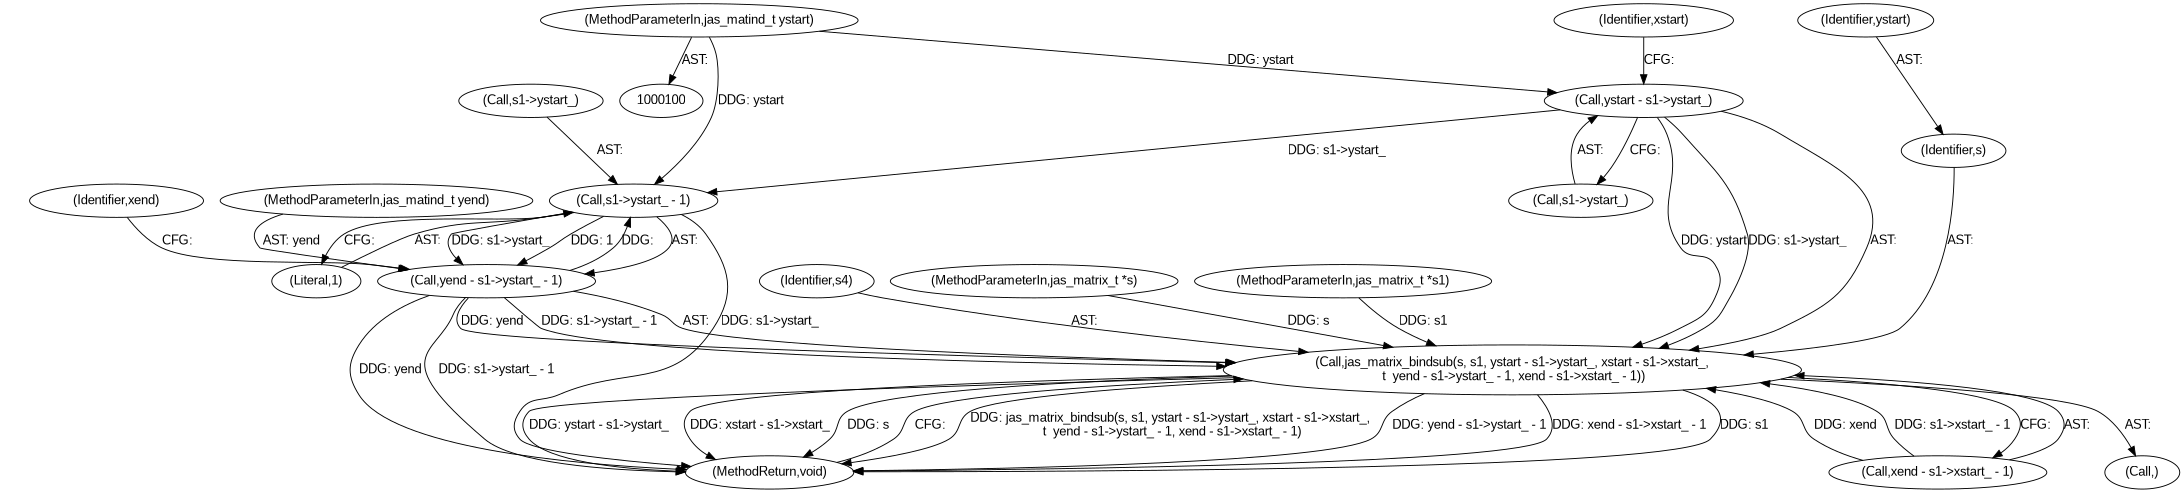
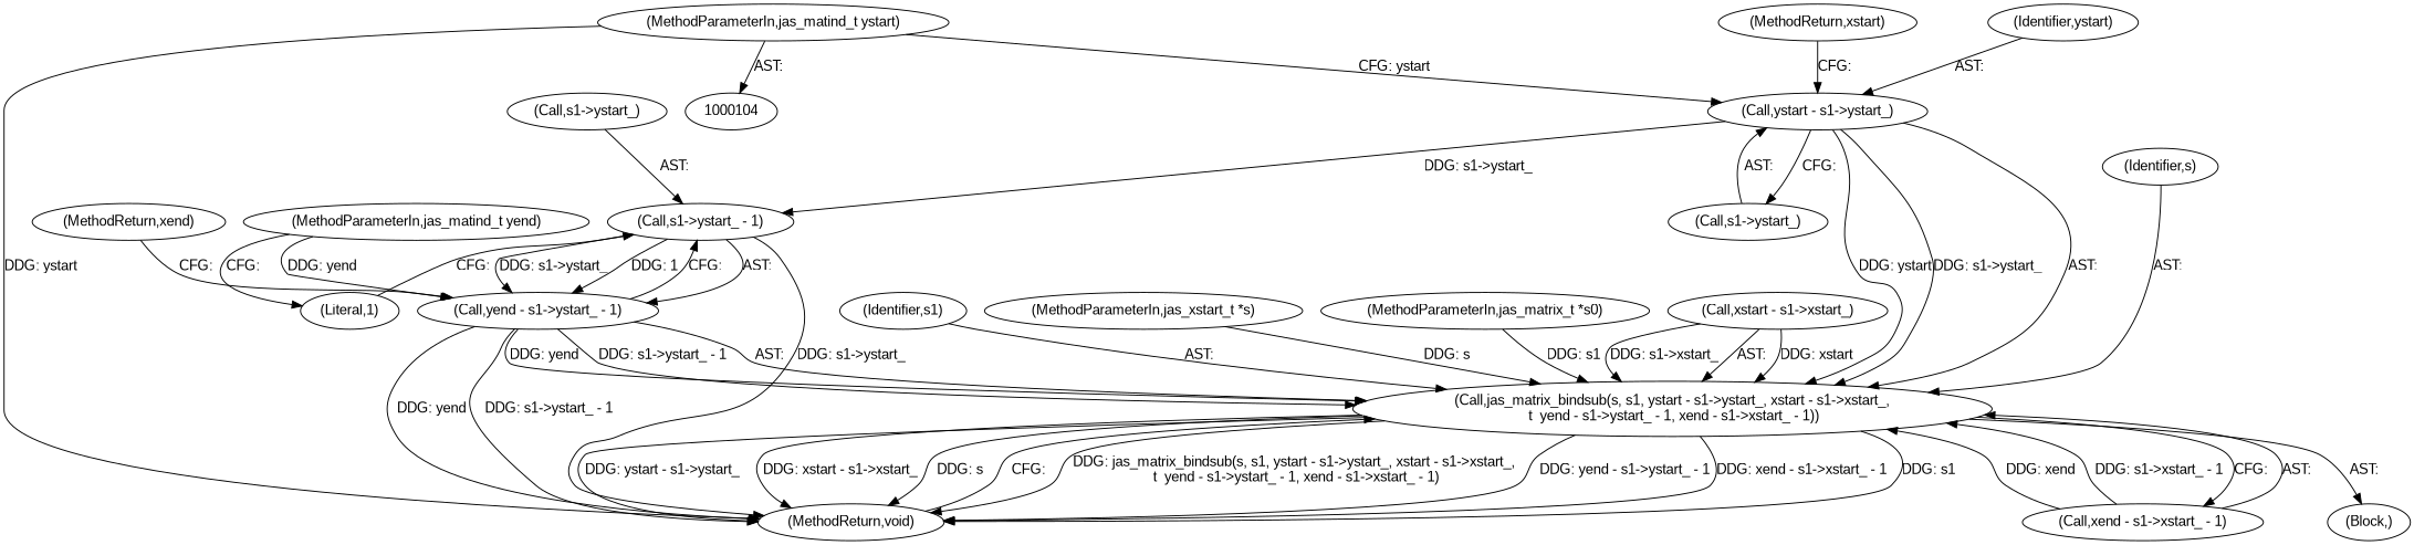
  digraph {
    fontname="Liberation Sans"
    node [fontname="Liberation Sans"]
    edge [fontname="Liberation Sans"]
    n1 [label="(Call,s1->ystart_ - 1)"]
    n2 [label="(Call,yend - s1->ystart_ - 1)"]
    n3 [label="(MethodReturn,void)"]
    n4 [label="(Literal,1)"]
    n5 [label="(Call,jas_matrix_bindsub(s, s1, ystart - s1->ystart_, xstart - s1->xstart_,\n \t  yend - s1->ystart_ - 1, xend - s1->xstart_ - 1))"]
    n6 [label="(Call,ystart - s1->ystart_)"]
    n7 [label="(Call,s1->ystart_)"]
    n8 [label="(Call,xend - s1->xstart_ - 1)"]
-   n9 [label="(Call,)"]
+   n9 [label="(Block,)"]
    n10 [label="(MethodParameterIn,jas_matind_t ystart)"]
-   1000100
-   n12 [label="(Identifier,xstart)"]
+   1000100 [label=1000104]
+   n12 [label="(MethodReturn,xstart)"]
    n13 [label="(Identifier,s)"]
-   n14 [label="(Identifier,s4)"]
-   n15 [label="(MethodParameterIn,jas_matrix_t *s)"]
+   n14 [label="(Identifier,s1)"]
+   n15 [label="(MethodParameterIn,jas_xstart_t *s)"]
    n16 [label="(Call,s1->ystart_)"]
-   n17 [label="(Identifier,xend)"]
+   n17 [label="(MethodReturn,xend)"]
    n18 [label="(Identifier,ystart)"]
    n19 [label="(MethodParameterIn,jas_matind_t yend)"]
-   n20 [label="(MethodParameterIn,jas_matrix_t *s1)"]
+   n20 [label="(MethodParameterIn,jas_matrix_t *s0)"]
+   n21 [label="(Call,xstart - s1->xstart_)"]
    n1 -> n2 [label="AST: "]
    n1 -> n2 [label="DDG: s1->ystart_"]
    n1 -> n2 [label="DDG: 1"]
    n1 -> n3 [label="DDG: s1->ystart_"]
-   n1 -> n4 [label="CFG: "]
-   n2 -> n1 [label="DDG: "]
+   n19 -> n4 [label="CFG: "]
+   n2 -> n1 [label="CFG: "]
    n2 -> n3 [label="DDG: s1->ystart_ - 1"]
    n2 -> n3 [label="DDG: yend"]
    n2 -> n5 [label="AST: "]
    n2 -> n5 [label="DDG: yend"]
    n2 -> n5 [label="DDG: s1->ystart_ - 1"]
    n3 -> n5 [label="CFG: "]
-   n4 -> n1 [label="AST: "]
+   n4 -> n1 [label="CFG: "]
    n5 -> n3 [label="DDG: jas_matrix_bindsub(s, s1, ystart - s1->ystart_, xstart - s1->xstart_,\n \t  yend - s1->ystart_ - 1, xend - s1->xstart_ - 1)"]
    n5 -> n3 [label="DDG: yend - s1->ystart_ - 1"]
    n5 -> n3 [label="DDG: xend - s1->xstart_ - 1"]
    n5 -> n3 [label="DDG: s1"]
    n5 -> n3 [label="DDG: ystart - s1->ystart_"]
    n5 -> n3 [label="DDG: xstart - s1->xstart_"]
    n5 -> n3 [label="DDG: s"]
    n5 -> n8 [label="CFG: "]
    n5 -> n9 [label="AST: "]
    n6 -> n1 [label="DDG: s1->ystart_"]
    n6 -> n5 [label="AST: "]
    n6 -> n5 [label="DDG: ystart"]
    n6 -> n5 [label="DDG: s1->ystart_"]
    n6 -> n7 [label="CFG: "]
    n7 -> n6 [label="AST: "]
    n8 -> n5 [label="AST: "]
    n8 -> n5 [label="DDG: xend"]
    n8 -> n5 [label="DDG: s1->xstart_ - 1"]
-   n10 -> n1 [label="DDG: ystart"]
-   n10 -> n6 [label="DDG: ystart"]
+   n10 -> n3 [label="DDG: ystart"]
+   n10 -> n6 [label="CFG: ystart"]
    n10 -> 1000100 [label="AST: "]
    n12 -> n6 [label="CFG: "]
    n13 -> n5 [label="AST: "]
    n14 -> n5 [label="AST: "]
    n15 -> n5 [label="DDG: s"]
    n16 -> n1 [label="AST: "]
    n17 -> n2 [label="CFG: "]
-   n18 -> n13 [label="AST: "]
-   n19 -> n2 [label="AST: yend"]
+   n18 -> n6 [label="AST: "]
+   n19 -> n2 [label="DDG: yend"]
    n20 -> n5 [label="DDG: s1"]
+   n21 -> n5 [label="AST: "]
+   n21 -> n5 [label="DDG: xstart"]
+   n21 -> n5 [label="DDG: s1->xstart_"]
  }
